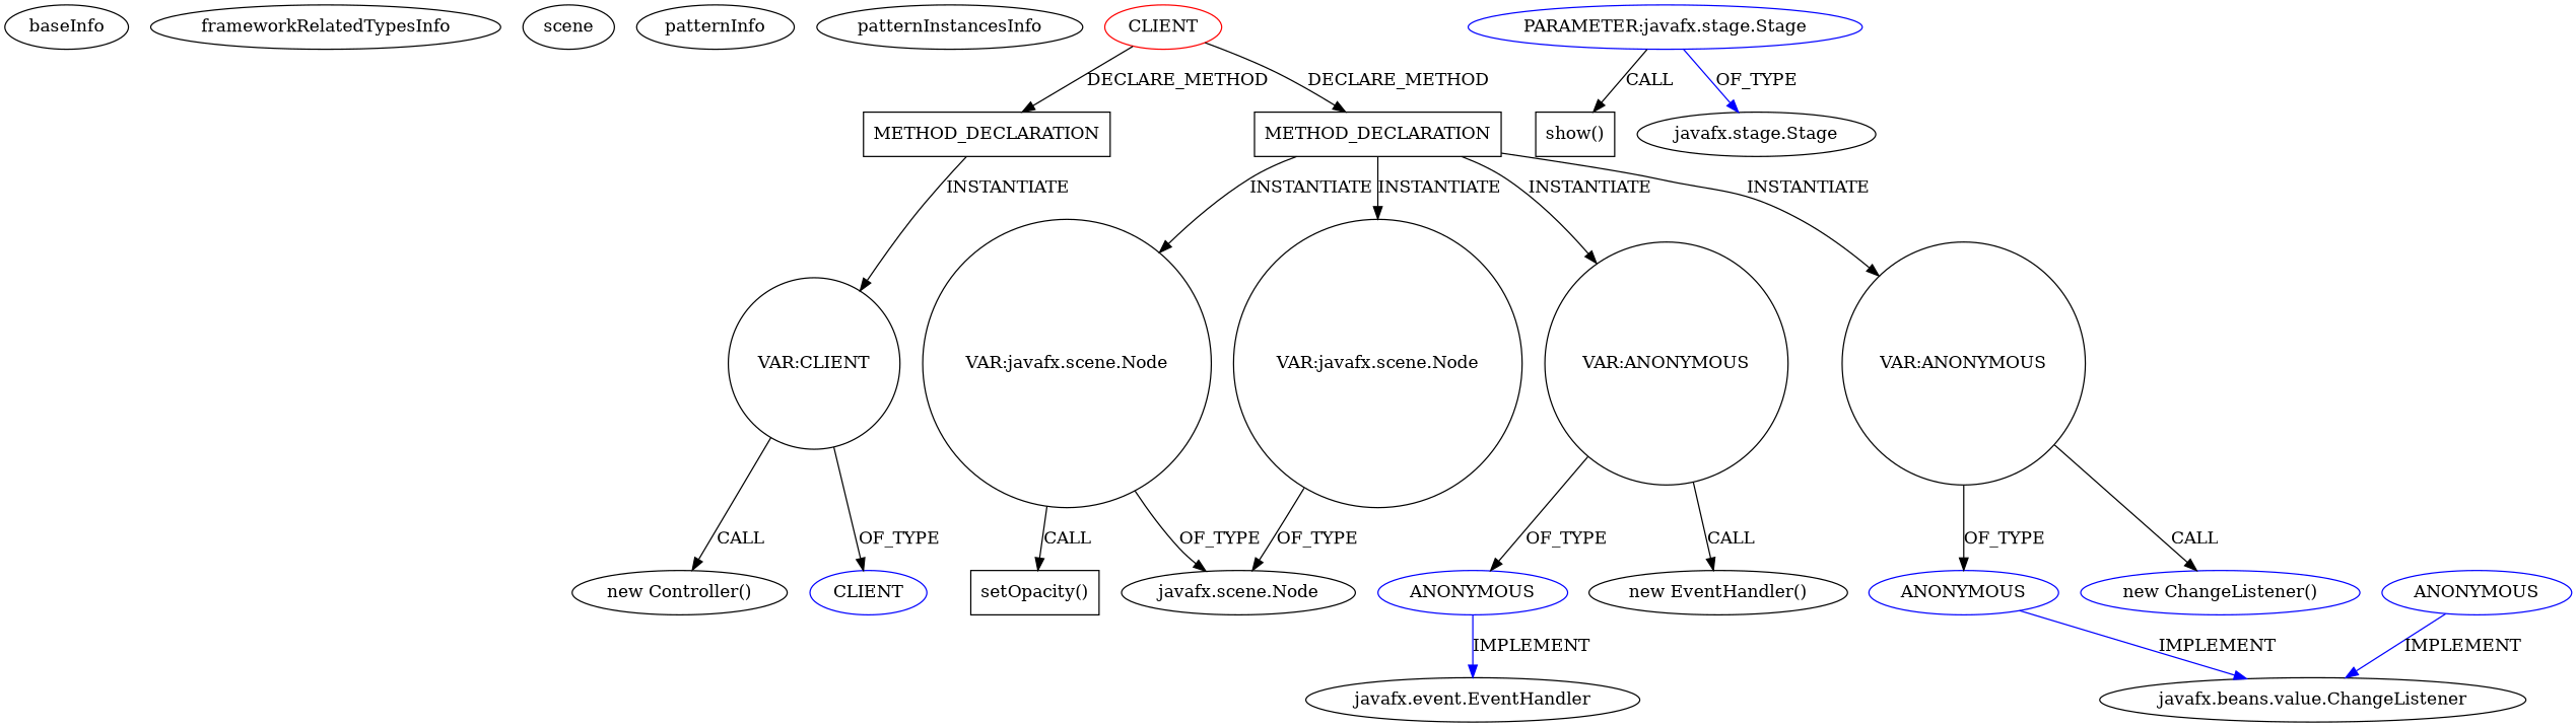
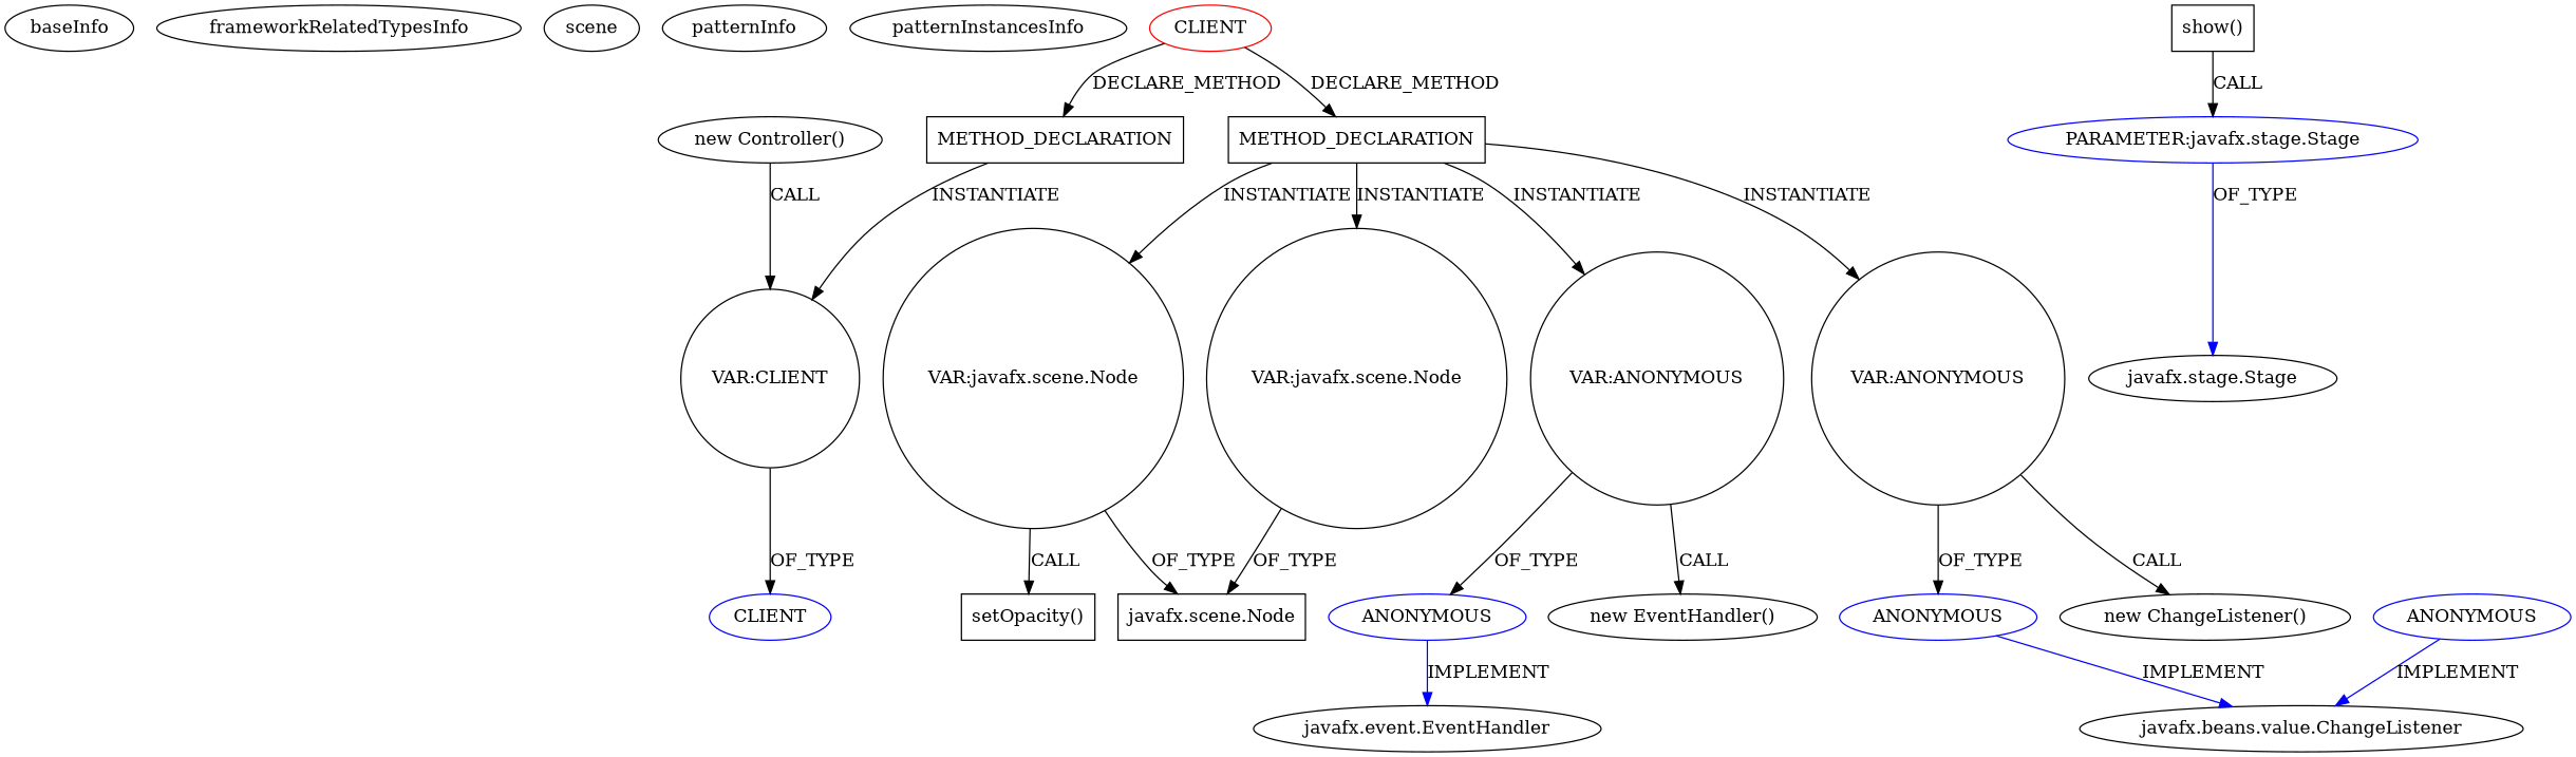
  digraph {
    node [isFrameworkType=false]
    baseInfo [category=pattern graphId=4098 isAnonymous=false possibleRelation=false isFrameworkType=""]
    frameworkRelatedTypesInfo [isFrameworkType=""]
    n3 [label=scene isFrameworkType=""]
    patternInfo [frequency=2.0 patternRootClient=0 isFrameworkType=""]
    patternInstancesInfo [0="candybibby-Snake~/candybibby-Snake/Snake-master/src/graphicsJavaFX/MainGraphics.java~MainGraphics~2258" 1="didygo-gce-display~/didygo-gce-display/gce-display-master/src/proto1/DashBoard.java~DashBoard~2407" isFrameworkType=""]
    n6 [label="new Controller()" vertexType=CONSTRUCTOR_CALL]
    n7 [label="VAR:CLIENT" shape=circle vertexType=VARIABLE_EXPRESION]
    n8 [color=blue label=CLIENT vertexType=REFERENCE_CLIENT_CLASS_DECLARATION]
    n9 [label=METHOD_DECLARATION shape=box vertexType=CLIENT_METHOD_DECLARATION]
    n10 [color=red label=CLIENT vertexType=ROOT_CLIENT_CLASS_DECLARATION]
    n11 [label=METHOD_DECLARATION shape=box vertexType=CLIENT_METHOD_DECLARATION]
    n12 [label="VAR:javafx.scene.Node" shape=circle vertexType=VARIABLE_EXPRESION]
    n13 [label="VAR:javafx.scene.Node" shape=circle vertexType=VARIABLE_EXPRESION]
    n14 [label="VAR:ANONYMOUS" shape=circle vertexType=VARIABLE_EXPRESION]
    n15 [label="VAR:ANONYMOUS" shape=circle vertexType=VARIABLE_EXPRESION]
    n16 [color=blue label="PARAMETER:javafx.stage.Stage" vertexType=PARAMETER_DECLARATION]
    n17 [label="show()" shape=box vertexType=INSIDE_CALL]
    n18 [label="javafx.stage.Stage" vertexType=FRAMEWORK_CLASS_TYPE]
    n19 [label="setOpacity()" shape=box vertexType=INSIDE_CALL]
-   n20 [label="javafx.scene.Node" vertexType=FRAMEWORK_CLASS_TYPE]
+   n20 [label="javafx.scene.Node" vertexType=FRAMEWORK_CLASS_TYPE shape=box]
    n21 [color=blue label=ANONYMOUS vertexType=REFERENCE_ANONYMOUS_DECLARATION]
    n22 [label="new EventHandler()" vertexType=CONSTRUCTOR_CALL]
    n23 [color=blue label=ANONYMOUS vertexType=REFERENCE_ANONYMOUS_DECLARATION]
-   n24 [label="new ChangeListener()" vertexType=CONSTRUCTOR_CALL color=blue]
+   n24 [label="new ChangeListener()" vertexType=CONSTRUCTOR_CALL]
    n25 [label="javafx.event.EventHandler" vertexType=FRAMEWORK_INTERFACE_TYPE]
    n26 [label="javafx.beans.value.ChangeListener" vertexType=FRAMEWORK_INTERFACE_TYPE]
    n27 [color=blue label=ANONYMOUS vertexType=REFERENCE_ANONYMOUS_DECLARATION]
-   n7 -> n6 [label=CALL]
+   n6 -> n7 [label=CALL]
    n7 -> n8 [label=OF_TYPE]
    n9 -> n7 [label=INSTANTIATE]
    n10 -> n9 [label=DECLARE_METHOD]
    n10 -> n11 [label=DECLARE_METHOD]
    n11 -> n12 [label=INSTANTIATE]
    n11 -> n13 [label=INSTANTIATE]
    n11 -> n14 [label=INSTANTIATE]
    n11 -> n15 [label=INSTANTIATE]
    n12 -> n19 [label=CALL]
    n12 -> n20 [label=OF_TYPE]
    n13 -> n20 [label=OF_TYPE]
    n14 -> n21 [label=OF_TYPE]
    n14 -> n22 [label=CALL]
    n15 -> n23 [label=OF_TYPE]
    n15 -> n24 [label=CALL]
-   n16 -> n17 [label=CALL]
+   n17 -> n16 [label=CALL]
    n16 -> n18 [color=blue label=OF_TYPE]
    n21 -> n25 [color=blue label=IMPLEMENT]
    n23 -> n26 [color=blue label=IMPLEMENT]
    n27 -> n26 [color=blue label=IMPLEMENT]
  }
